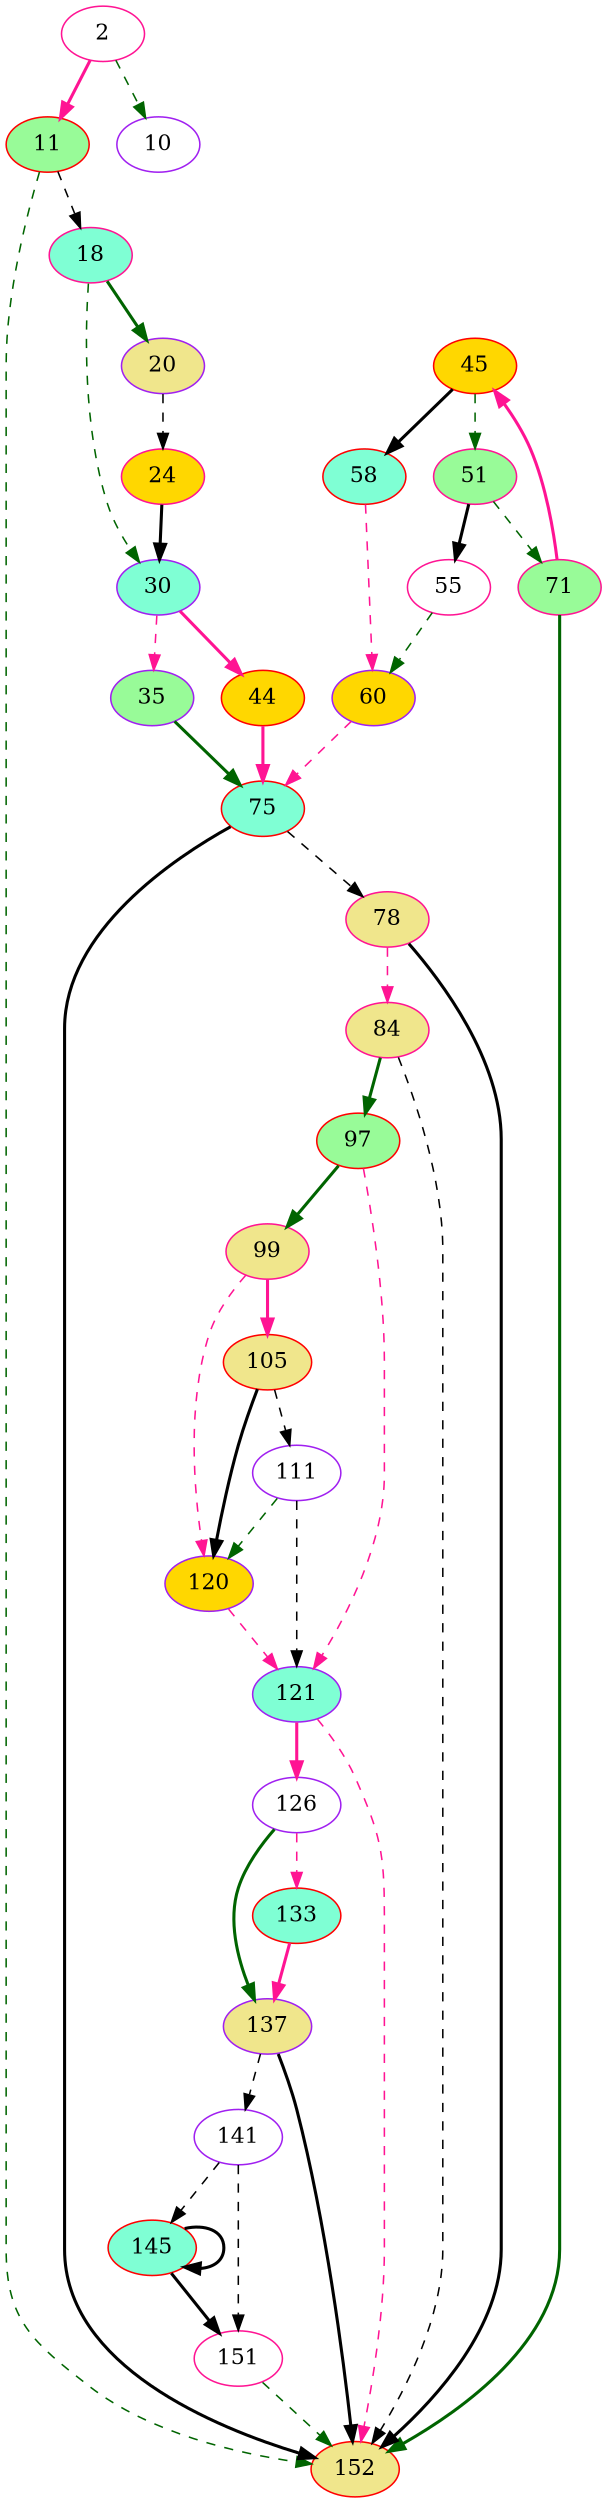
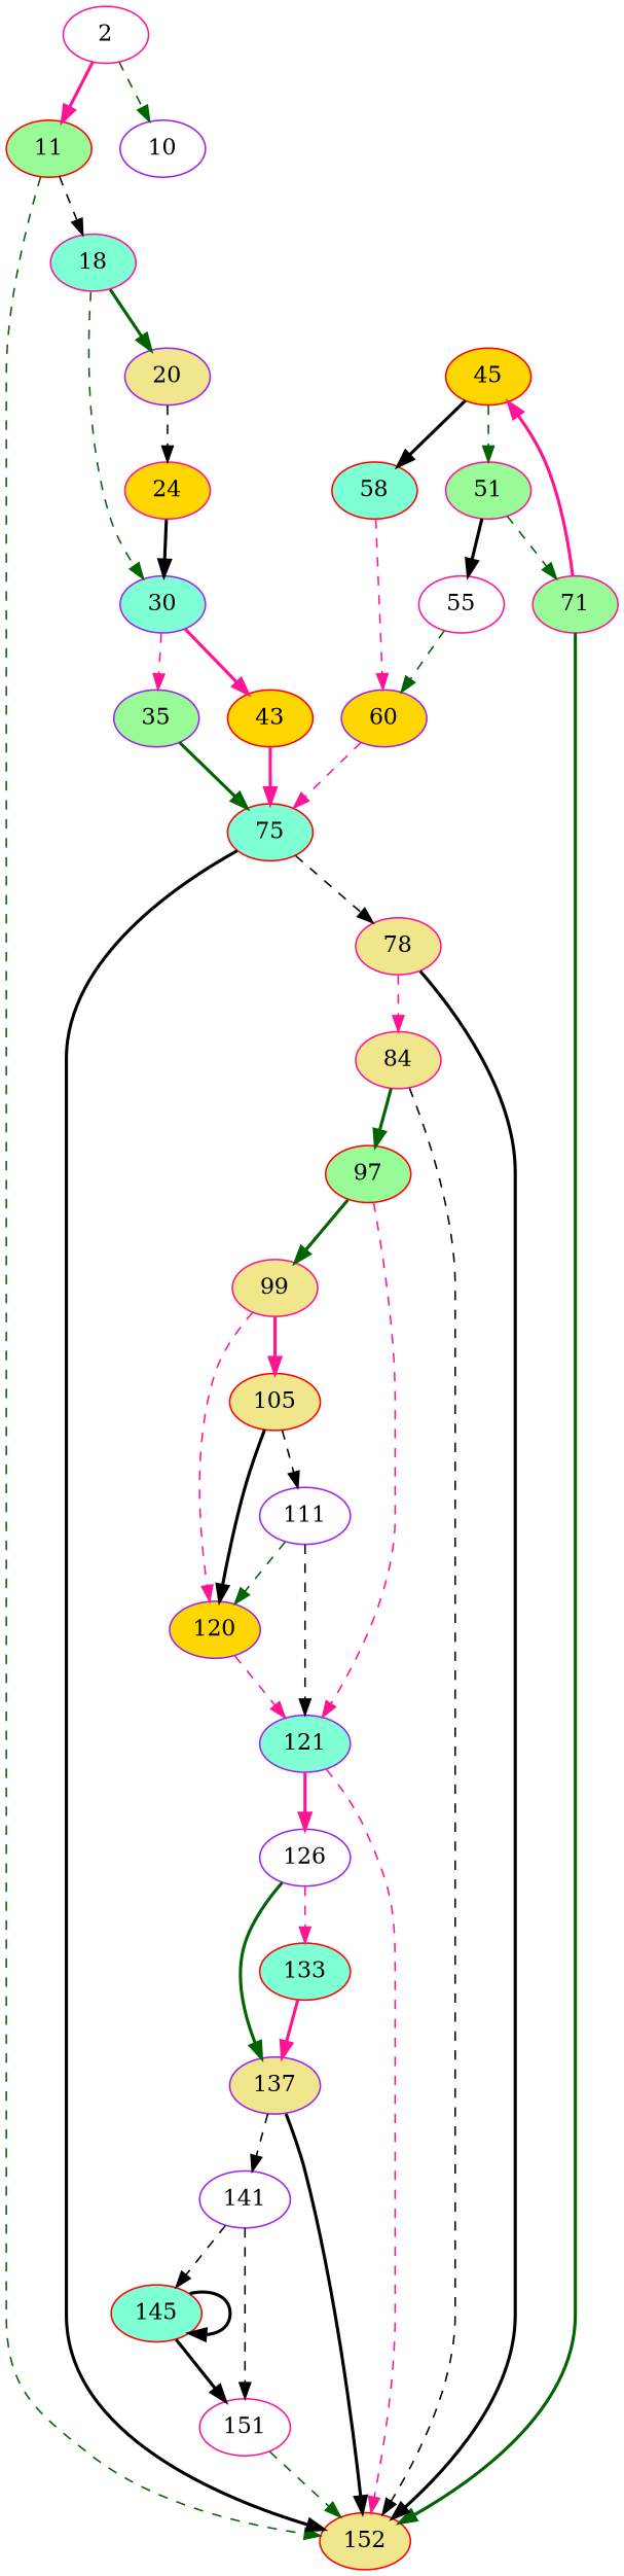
  strict digraph {
    node [color=purple fillcolor=white style=filled]
    edge [color=black cond=true style=dashed]
    2 [color=deeppink entry=true]
    11 [color=red fillcolor=palegreen]
    10
    152 [color=red fillcolor=khaki]
    18 [color=deeppink fillcolor=aquamarine]
    30 [fillcolor=aquamarine]
    20 [fillcolor=khaki]
-   44 [color=red fillcolor=gold]
+   44 [color=red fillcolor=gold label=43]
    35 [fillcolor=palegreen]
    24 [color=deeppink fillcolor=gold]
    75 [color=red fillcolor=aquamarine]
    45 [color=red fillcolor=gold]
    58 [color=red fillcolor=aquamarine]
    51 [color=deeppink fillcolor=palegreen]
    60 [fillcolor=gold]
    55 [color=deeppink]
    71 [color=deeppink fillcolor=palegreen]
    78 [color=deeppink fillcolor=khaki]
    84 [color=deeppink fillcolor=khaki]
    97 [color=red fillcolor=palegreen]
    121 [fillcolor=aquamarine]
    99 [color=deeppink fillcolor=khaki]
    126
    105 [color=red fillcolor=khaki]
    120 [fillcolor=gold]
    133 [color=red fillcolor=aquamarine]
    137 [fillcolor=khaki]
    111
    141
    151 [color=deeppink]
    145 [color=red fillcolor=aquamarine]
    2 -> 11 [color=deeppink style=bold]
    2 -> 10 [color=darkgreen cond=false]
    11 -> 152 [color=darkgreen]
    11 -> 18 [cond=false]
    18 -> 30 [color=darkgreen]
    18 -> 20 [color=darkgreen cond=false style=bold]
    30 -> 44 [color=deeppink style=bold]
    30 -> 35 [color=deeppink cond=false]
    20 -> 24
    44 -> 75 [color=deeppink style=bold cond=""]
    35 -> 75 [color=darkgreen style=bold cond=""]
    24 -> 30 [style=bold cond=""]
    75 -> 152 [style=bold]
    75 -> 78 [cond=false]
    45 -> 58 [style=bold]
    45 -> 51 [color=darkgreen cond=false]
    58 -> 60 [color=deeppink cond=""]
    51 -> 55 [style=bold]
    51 -> 71 [color=darkgreen cond=false]
    60 -> 75 [color=deeppink cond=""]
    55 -> 60 [color=darkgreen cond=""]
    71 -> 152 [color=darkgreen style=bold]
    71 -> 45 [color=deeppink cond=false style=bold]
    78 -> 152 [cond=false style=bold]
    78 -> 84 [color=deeppink]
    84 -> 152 [cond=false]
    84 -> 97 [color=darkgreen style=bold]
    97 -> 121 [color=deeppink]
    97 -> 99 [color=darkgreen cond=false style=bold]
    121 -> 152 [color=deeppink cond=false]
    121 -> 126 [color=deeppink style=bold]
    99 -> 105 [color=deeppink style=bold]
    99 -> 120 [color=deeppink cond=false]
    126 -> 133 [color=deeppink]
    126 -> 137 [color=darkgreen cond=false style=bold]
    105 -> 120 [style=bold]
    105 -> 111 [cond=false]
    120 -> 121 [color=deeppink cond=""]
    133 -> 137 [color=deeppink style=bold cond=""]
    137 -> 152 [style=bold]
    137 -> 141 [cond=false]
    111 -> 121
    111 -> 120 [color=darkgreen cond=false]
    141 -> 151
    141 -> 145 [cond=false]
    151 -> 152 [color=darkgreen cond=""]
    145 -> 151 [style=bold]
    145 -> 145 [cond=false style=bold]
  }
